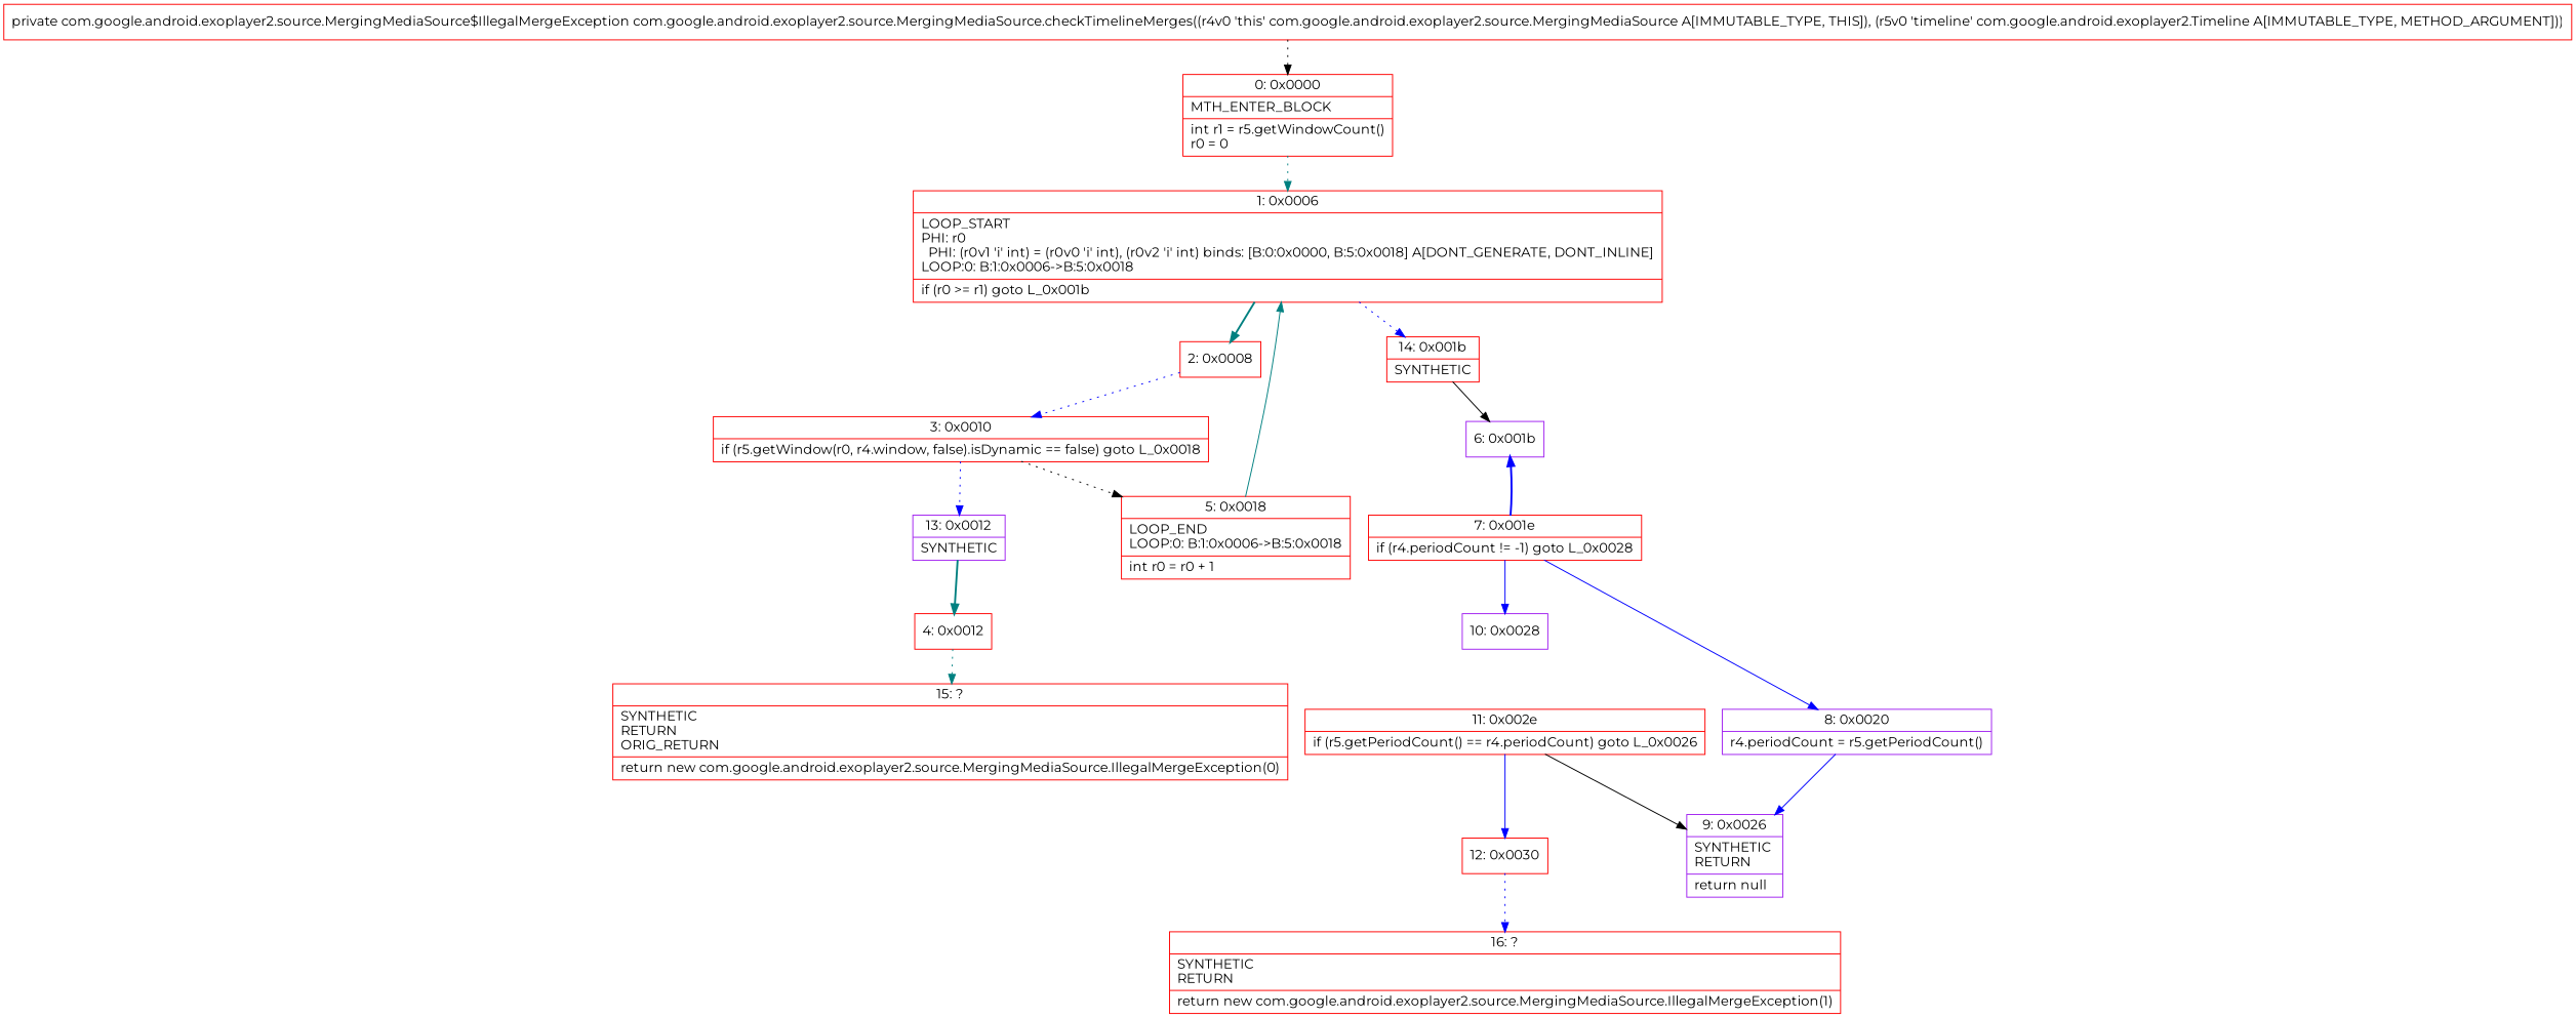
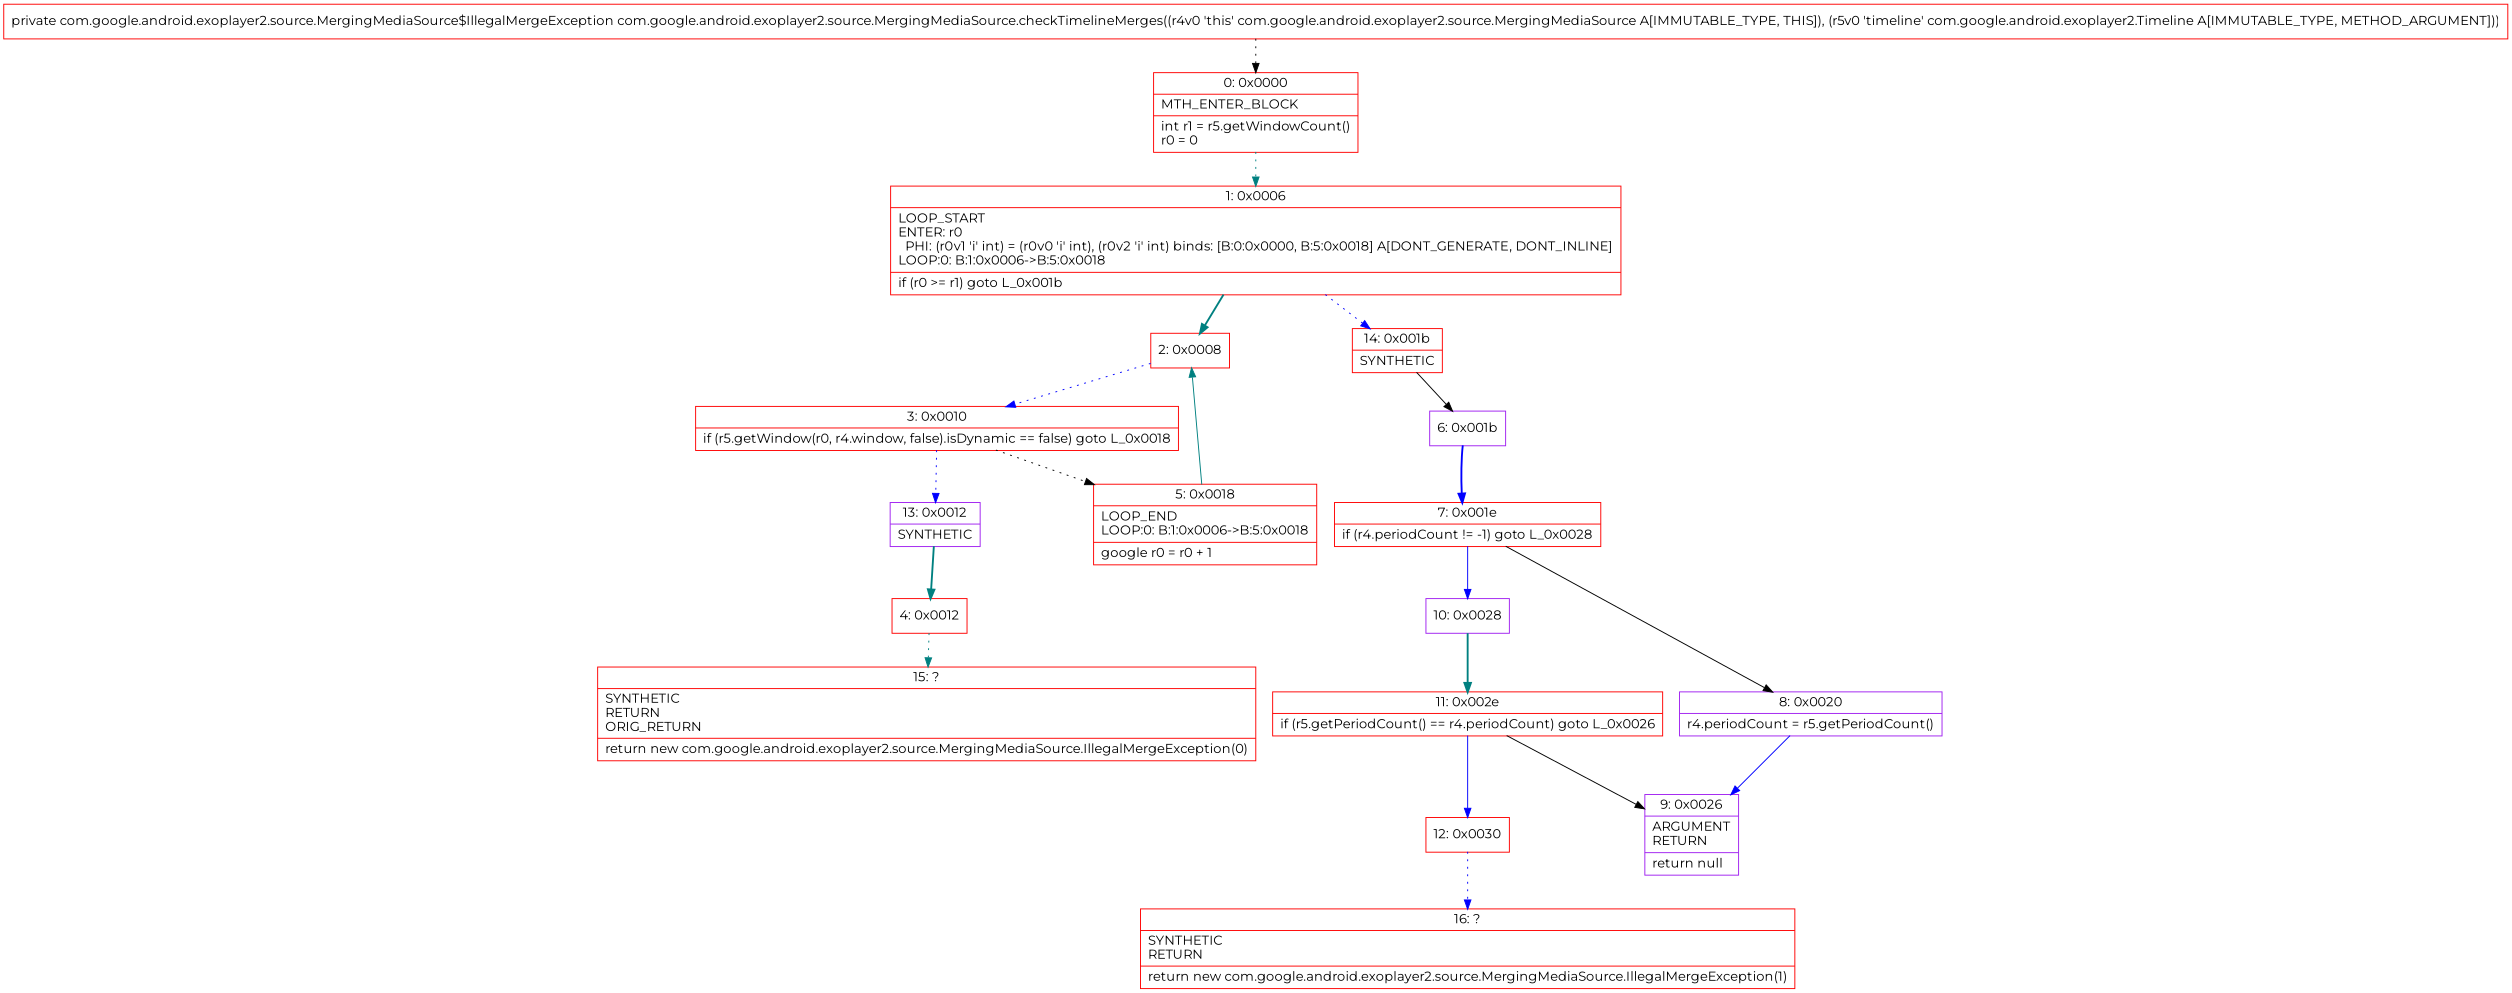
  digraph {
    fontname=Montserrat
    node [color=red fontname=Montserrat shape=record]
    edge [color=blue fontname=Montserrat style=dotted]
    n1 [label="{0\:\ 0x0000|MTH_ENTER_BLOCK\l|int r1 = r5.getWindowCount()\lr0 = 0\l}"]
-   n2 [label="{1\:\ 0x0006|LOOP_START\lPHI: r0 \l  PHI: (r0v1 'i' int) = (r0v0 'i' int), (r0v2 'i' int) binds: [B:0:0x0000, B:5:0x0018] A[DONT_GENERATE, DONT_INLINE]\lLOOP:0: B:1:0x0006\-\>B:5:0x0018\l|if (r0 \>= r1) goto L_0x001b\l}"]
+   n2 [label="{1\:\ 0x0006|LOOP_START\lENTER: r0 \l  PHI: (r0v1 'i' int) = (r0v0 'i' int), (r0v2 'i' int) binds: [B:0:0x0000, B:5:0x0018] A[DONT_GENERATE, DONT_INLINE]\lLOOP:0: B:1:0x0006\-\>B:5:0x0018\l|if (r0 \>= r1) goto L_0x001b\l}"]
    n3 [label="{2\:\ 0x0008}"]
    n4 [label="{14\:\ 0x001b|SYNTHETIC\l}"]
    n5 [label="{3\:\ 0x0010|if (r5.getWindow(r0, r4.window, false).isDynamic == false) goto L_0x0018\l}"]
    n6 [color=purple label="{6\:\ 0x001b}"]
-   n7 [label="{5\:\ 0x0018|LOOP_END\lLOOP:0: B:1:0x0006\-\>B:5:0x0018\l|int r0 = r0 + 1\l}"]
+   n7 [label="{5\:\ 0x0018|LOOP_END\lLOOP:0: B:1:0x0006\-\>B:5:0x0018\l|google r0 = r0 + 1\l}"]
    n8 [color=purple label="{13\:\ 0x0012|SYNTHETIC\l}"]
    n9 [label="{4\:\ 0x0012}"]
    n10 [label="{15\:\ ?|SYNTHETIC\lRETURN\lORIG_RETURN\l|return new com.google.android.exoplayer2.source.MergingMediaSource.IllegalMergeException(0)\l}"]
    n11 [label="{7\:\ 0x001e|if (r4.periodCount != \-1) goto L_0x0028\l}"]
    n12 [color=purple label="{8\:\ 0x0020|r4.periodCount = r5.getPeriodCount()\l}"]
    n13 [color=purple label="{10\:\ 0x0028}"]
-   n14 [color=purple label="{9\:\ 0x0026|SYNTHETIC\lRETURN\l|return null\l}"]
+   n14 [color=purple label="{9\:\ 0x0026|ARGUMENT\lRETURN\l|return null\l}"]
    n15 [label="{11\:\ 0x002e|if (r5.getPeriodCount() == r4.periodCount) goto L_0x0026\l}"]
    n16 [label="{12\:\ 0x0030}"]
    n17 [label="{16\:\ ?|SYNTHETIC\lRETURN\l|return new com.google.android.exoplayer2.source.MergingMediaSource.IllegalMergeException(1)\l}"]
    n18 [label="{private com.google.android.exoplayer2.source.MergingMediaSource$IllegalMergeException com.google.android.exoplayer2.source.MergingMediaSource.checkTimelineMerges((r4v0 'this' com.google.android.exoplayer2.source.MergingMediaSource A[IMMUTABLE_TYPE, THIS]), (r5v0 'timeline' com.google.android.exoplayer2.Timeline A[IMMUTABLE_TYPE, METHOD_ARGUMENT])) }"]
    n1 -> n2 [color=teal]
    n2 -> n3 [color=teal style=bold]
    n2 -> n4
    n3 -> n5
    n4 -> n6 [color=black style=solid]
    n5 -> n7 [color=black]
    n5 -> n8
-   n11 -> n6 [style=bold]
-   n7 -> n2 [color=teal style=solid]
+   n6 -> n11 [style=bold]
+   n7 -> n3 [color=teal style=solid]
    n8 -> n9 [color=teal style=bold]
    n9 -> n10 [color=teal]
-   n11 -> n12 [style=solid]
+   n11 -> n12 [color=black style=solid]
    n11 -> n13 [style=solid]
    n12 -> n14 [style=solid]
+   n13 -> n15 [color=teal style=bold]
    n15 -> n14 [color=black style=solid]
    n15 -> n16 [style=solid]
    n16 -> n17
    n18 -> n1 [color=black]
  }
